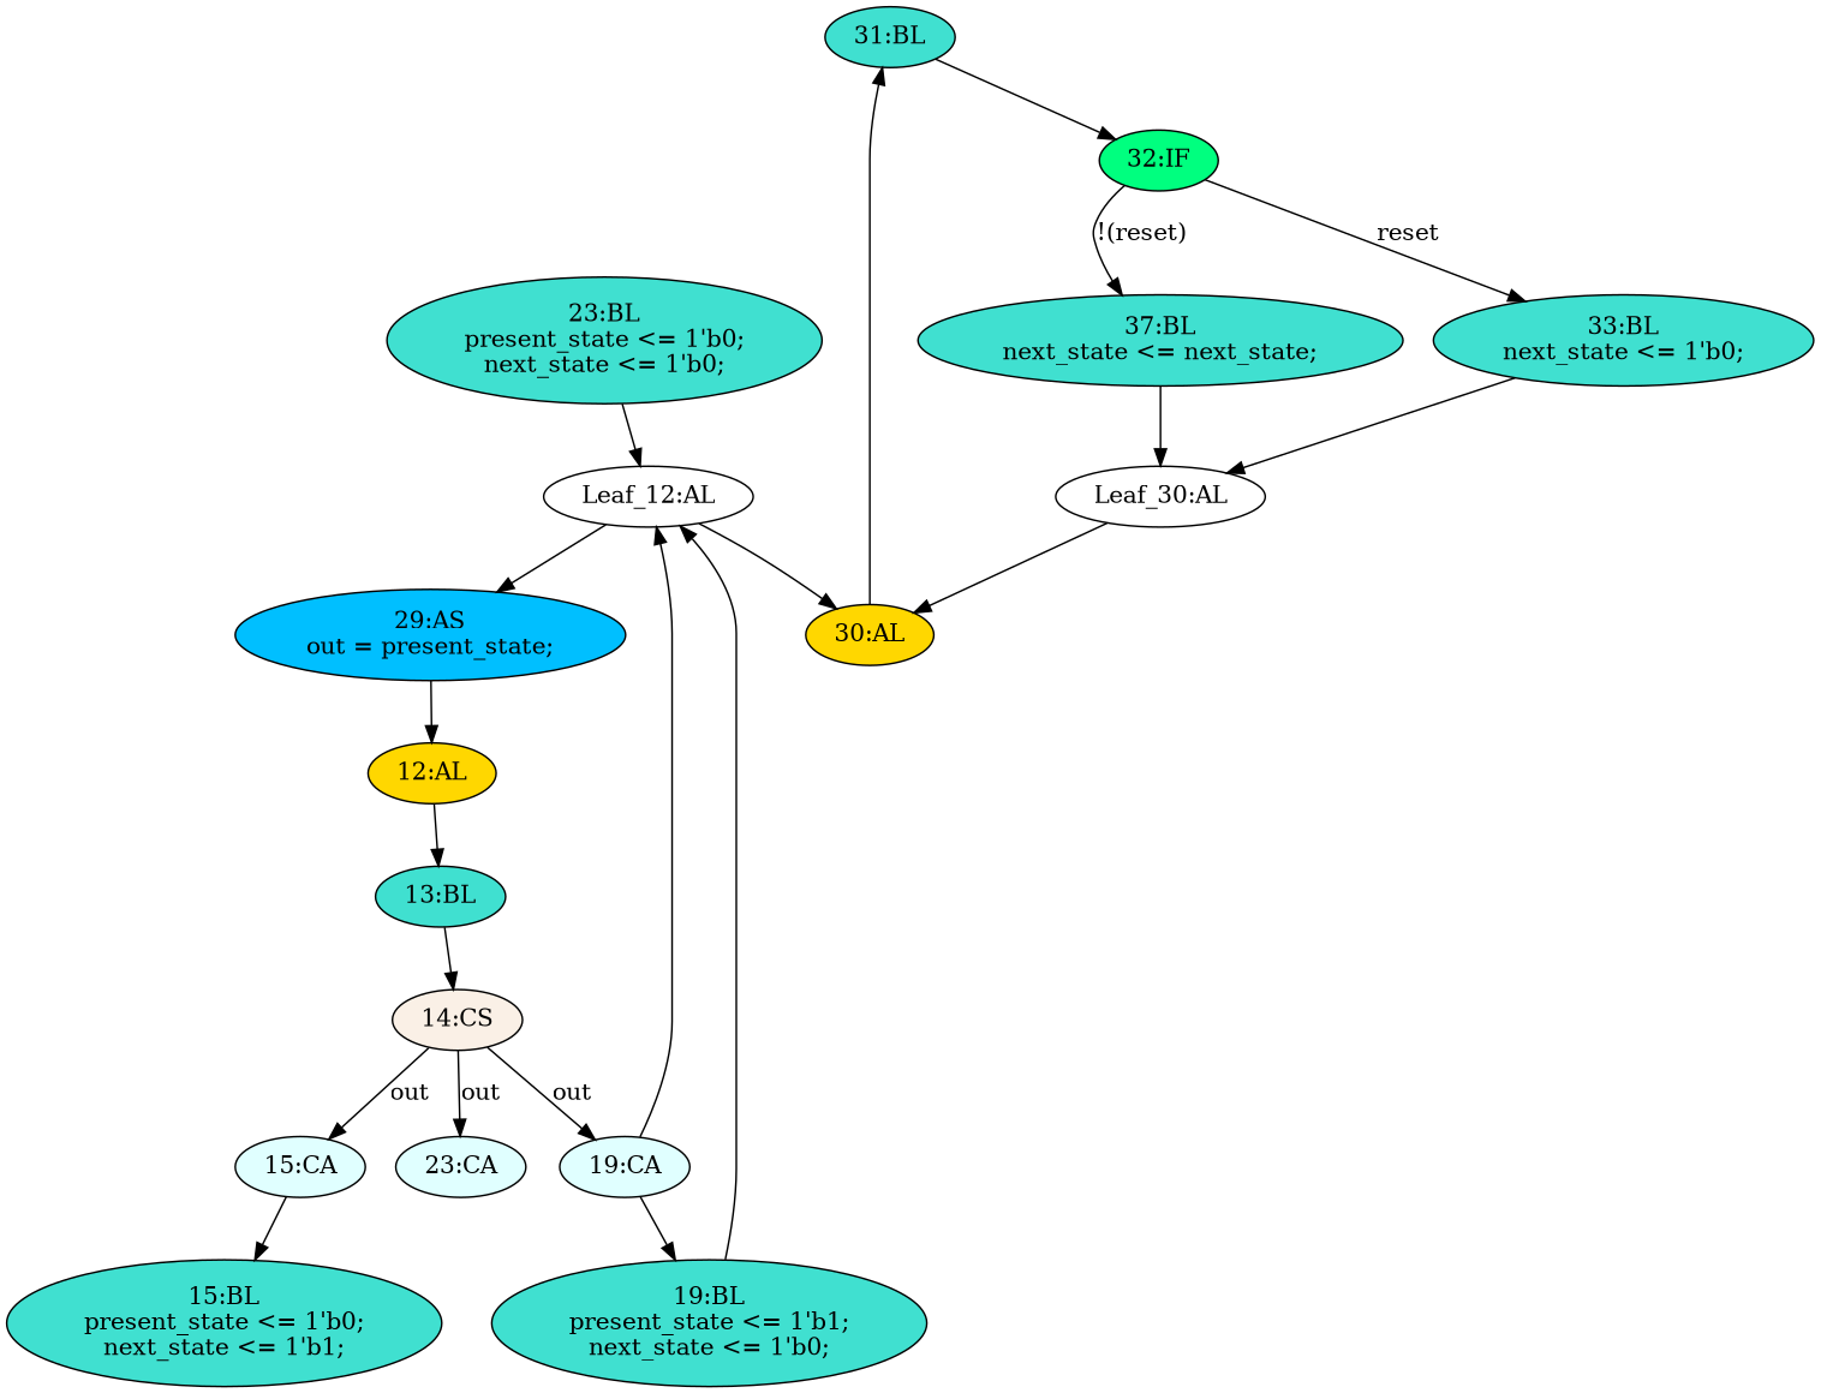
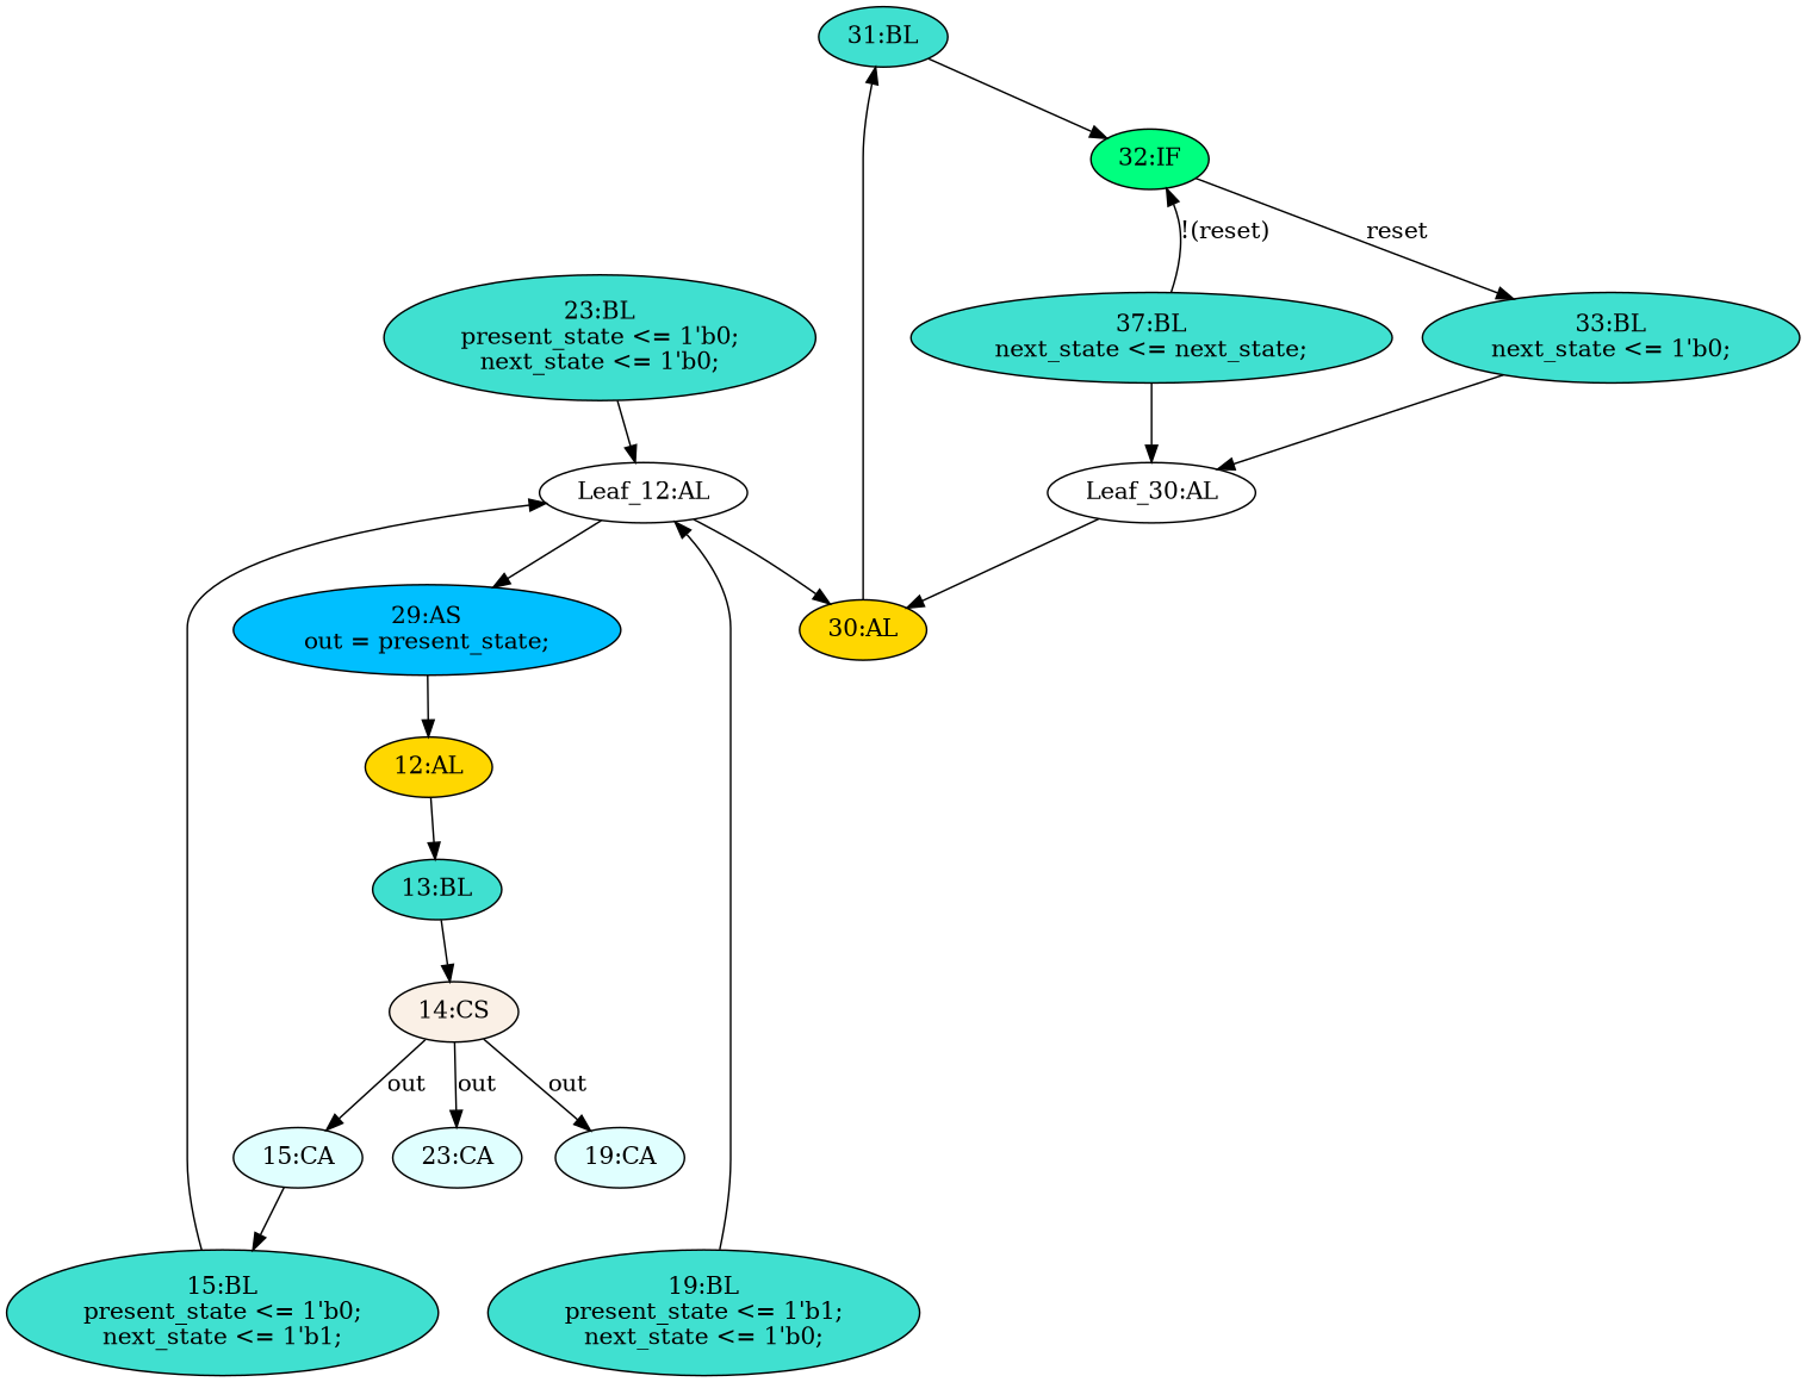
  strict digraph {
    node [fillcolor=turquoise statements="[]" style=filled typ=Block]
    edge [cond="[]" lineno=None]
    n1 [ast="<pyverilog.vparser.ast.Block object at 0x7f09ea4ea310>" label="31:BL"]
    n2 [ast="<pyverilog.vparser.ast.IfStatement object at 0x7f09ea0d83d0>" fillcolor=springgreen label="32:IF" typ=IfStatement]
    n3 [ast="<pyverilog.vparser.ast.Block object at 0x7f09ea0d8b10>" label="33:BL\nnext_state <= 1'b0;" statements="[<pyverilog.vparser.ast.NonblockingSubstitution object at 0x7f09ea0d8a10>]"]
    n4 [ast="<pyverilog.vparser.ast.Block object at 0x7f09ea0d8c10>" label="37:BL\nnext_state <= next_state;" statements="[<pyverilog.vparser.ast.NonblockingSubstitution object at 0x7f09ea0d8dd0>]"]
    n5 [def_var="['next_state']" label="Leaf_30:AL" fillcolor="" statements="" style="" typ=""]
    n6 [ast="<pyverilog.vparser.ast.Block object at 0x7f09ea464ed0>" label="15:BL\npresent_state <= 1'b0;\nnext_state <= 1'b1;" statements="[<pyverilog.vparser.ast.NonblockingSubstitution object at 0x7f09ea464890>, <pyverilog.vparser.ast.NonblockingSubstitution object at 0x7f09ea1cebd0>]"]
    n7 [def_var="['present_state', 'next_state']" label="Leaf_12:AL" fillcolor="" statements="" style="" typ=""]
    n8 [ast="<pyverilog.vparser.ast.Always object at 0x7f09ea4eaf90>" clk_sens=True fillcolor=gold label="30:AL" sens="['clk']" typ=Always use_var="['reset', 'next_state']"]
    n9 [ast="<pyverilog.vparser.ast.Assign object at 0x7f09ea4eae90>" def_var="['out']" fillcolor=deepskyblue label="29:AS\nout = present_state;" typ=Assign use_var="['present_state']"]
    n10 [ast="<pyverilog.vparser.ast.Always object at 0x7f09ea1d6810>" clk_sens=False fillcolor=gold label="12:AL" sens="['out']" typ=Always use_var="['out']"]
    n11 [ast="<pyverilog.vparser.ast.Block object at 0x7f09ea47d4d0>" label="19:BL\npresent_state <= 1'b1;\nnext_state <= 1'b0;" statements="[<pyverilog.vparser.ast.NonblockingSubstitution object at 0x7f09ea47d610>, <pyverilog.vparser.ast.NonblockingSubstitution object at 0x7f09ea467750>]"]
    n12 [ast="<pyverilog.vparser.ast.Case object at 0x7f09ea464110>" fillcolor=lightcyan label="15:CA" typ=Case]
    n13 [ast="<pyverilog.vparser.ast.Block object at 0x7f09ea1d6bd0>" label="13:BL"]
    n14 [ast="<pyverilog.vparser.ast.CaseStatement object at 0x7f09ea467850>" fillcolor=linen label="14:CS" typ=CaseStatement]
    n15 [ast="<pyverilog.vparser.ast.Case object at 0x7f09ea472550>" fillcolor=lightcyan label="19:CA" typ=Case]
    n16 [ast="<pyverilog.vparser.ast.Case object at 0x7f09ea467e90>" fillcolor=lightcyan label="23:CA" typ=Case]
    n17 [ast="<pyverilog.vparser.ast.Block object at 0x7f09ea467090>" label="23:BL\npresent_state <= 1'b0;\nnext_state <= 1'b0;" statements="[<pyverilog.vparser.ast.NonblockingSubstitution object at 0x7f09ea467f50>, <pyverilog.vparser.ast.NonblockingSubstitution object at 0x7f09ee385d10>]"]
    n1 -> n2
    n2 -> n3 [cond="['reset']" label=reset lineno=32]
-   n2 -> n4 [cond="['reset']" label="!(reset)" lineno=32]
+   n4 -> n2 [cond="['reset']" label="!(reset)" lineno=32]
    n3 -> n5
    n4 -> n5
    n5 -> n8 [cond="" lineno=""]
-   n15 -> n7
+   n6 -> n7
    n7 -> n8 [cond="" lineno=""]
    n7 -> n9 [cond="" lineno=""]
    n8 -> n1
    n9 -> n10 [cond="" lineno=""]
    n10 -> n13
    n11 -> n7
    n12 -> n6
    n13 -> n14
    n14 -> n12 [cond="['out']" label=out lineno=14]
    n14 -> n15 [cond="['out']" label=out lineno=14]
    n14 -> n16 [cond="['out']" label=out lineno=14]
-   n15 -> n11
    n17 -> n7
  }
